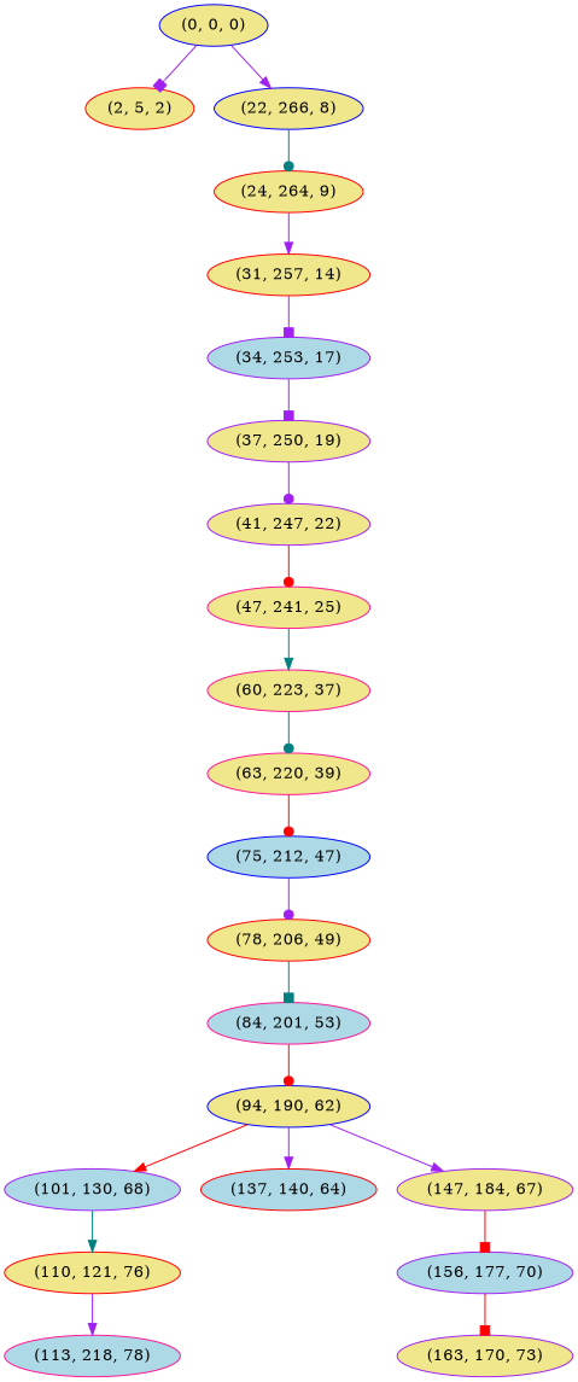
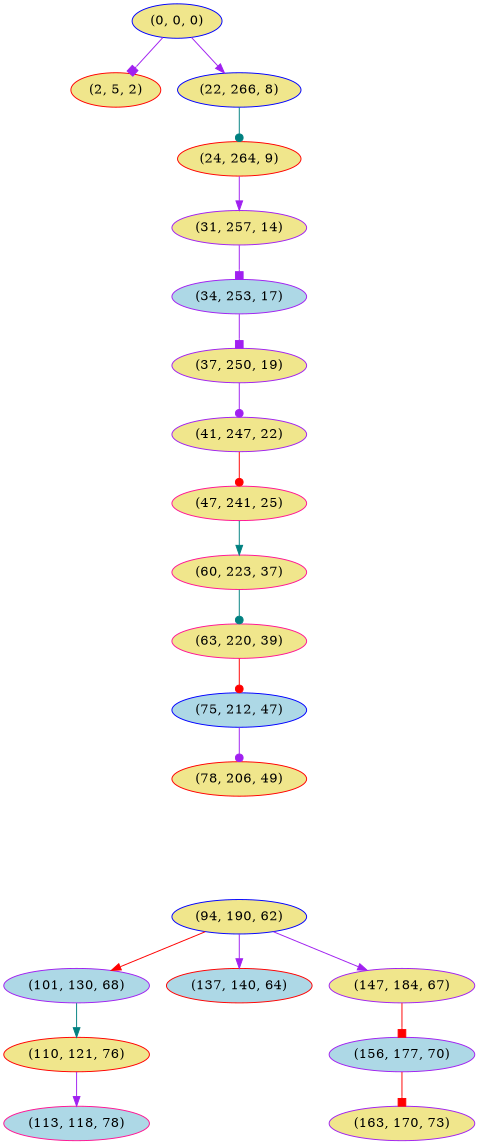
  digraph {
    node [color=purple fillcolor=khaki style=filled]
    edge [arrowhead=normal color=purple]
    "(0, 0, 0)" [color=blue]
    "(2, 5, 2)" [color=red]
    "(22, 266, 8)" [color=blue]
    "(24, 264, 9)" [color=red]
-   "(31, 257, 14)" [color=red]
+   "(31, 257, 14)"
    "(34, 253, 17)" [fillcolor=lightblue]
    "(37, 250, 19)"
    "(41, 247, 22)"
    "(47, 241, 25)" [color=deeppink]
    "(60, 223, 37)" [color=deeppink]
    "(63, 220, 39)" [color=deeppink]
    "(75, 212, 47)" [color=blue fillcolor=lightblue]
    "(78, 206, 49)" [color=red]
-   "(84, 201, 53)" [color=deeppink fillcolor=lightblue]
    "(94, 190, 62)" [color=blue]
    "(101, 130, 68)" [fillcolor=lightblue]
    "(137, 140, 64)" [color=red fillcolor=lightblue]
    "(147, 184, 67)"
    "(110, 121, 76)" [color=red]
    "(156, 177, 70)" [fillcolor=lightblue]
-   "(113, 118, 78)" [color=deeppink fillcolor=lightblue label="(113, 218, 78)"]
+   "(113, 118, 78)" [color=deeppink fillcolor=lightblue]
    "(163, 170, 73)"
    "(0, 0, 0)" -> "(2, 5, 2)" [arrowhead=box]
    "(0, 0, 0)" -> "(22, 266, 8)"
    "(22, 266, 8)" -> "(24, 264, 9)" [arrowhead=dot color=teal]
    "(24, 264, 9)" -> "(31, 257, 14)"
    "(31, 257, 14)" -> "(34, 253, 17)" [arrowhead=box]
    "(34, 253, 17)" -> "(37, 250, 19)" [arrowhead=box]
    "(37, 250, 19)" -> "(41, 247, 22)" [arrowhead=dot]
    "(41, 247, 22)" -> "(47, 241, 25)" [arrowhead=dot color=red]
    "(47, 241, 25)" -> "(60, 223, 37)" [color=teal]
    "(60, 223, 37)" -> "(63, 220, 39)" [arrowhead=dot color=teal]
    "(63, 220, 39)" -> "(75, 212, 47)" [arrowhead=dot color=red]
    "(75, 212, 47)" -> "(78, 206, 49)" [arrowhead=dot]
-   "(78, 206, 49)" -> "(84, 201, 53)" [arrowhead=box color=teal]
-   "(84, 201, 53)" -> "(94, 190, 62)" [arrowhead=dot color=red]
    "(94, 190, 62)" -> "(101, 130, 68)" [color=red]
    "(94, 190, 62)" -> "(137, 140, 64)"
    "(94, 190, 62)" -> "(147, 184, 67)"
    "(101, 130, 68)" -> "(110, 121, 76)" [color=teal]
    "(147, 184, 67)" -> "(156, 177, 70)" [arrowhead=box color=red]
    "(110, 121, 76)" -> "(113, 118, 78)"
    "(156, 177, 70)" -> "(163, 170, 73)" [arrowhead=box color=red]
  }
